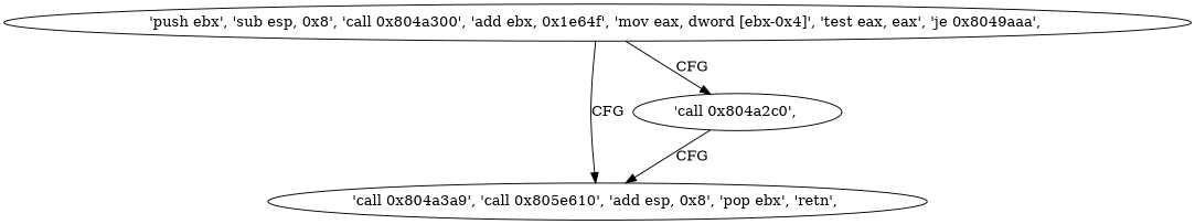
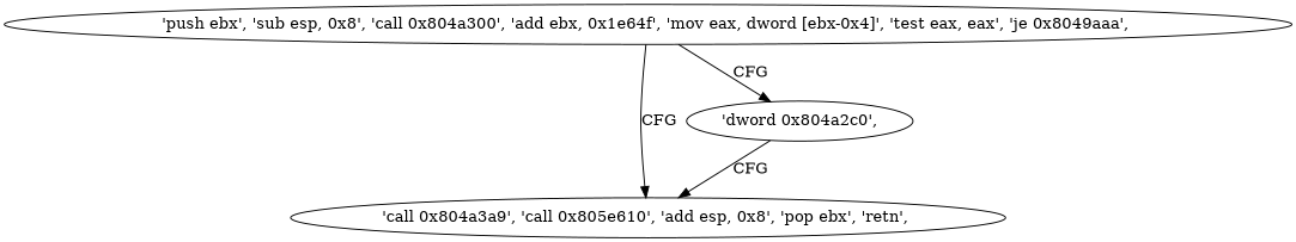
  digraph {
    n1 [label="'push ebx', 'sub esp, 0x8', 'call 0x804a300', 'add ebx, 0x1e64f', 'mov eax, dword [ebx-0x4]', 'test eax, eax', 'je 0x8049aaa', "]
    n2 [label="'call 0x804a3a9', 'call 0x805e610', 'add esp, 0x8', 'pop ebx', 'retn', "]
-   n3 [label="'call 0x804a2c0', "]
+   n3 [label="'dword 0x804a2c0',"]
    n1 -> n2 [label=CFG]
    n1 -> n3 [label=CFG]
    n3 -> n2 [label=CFG]
  }
